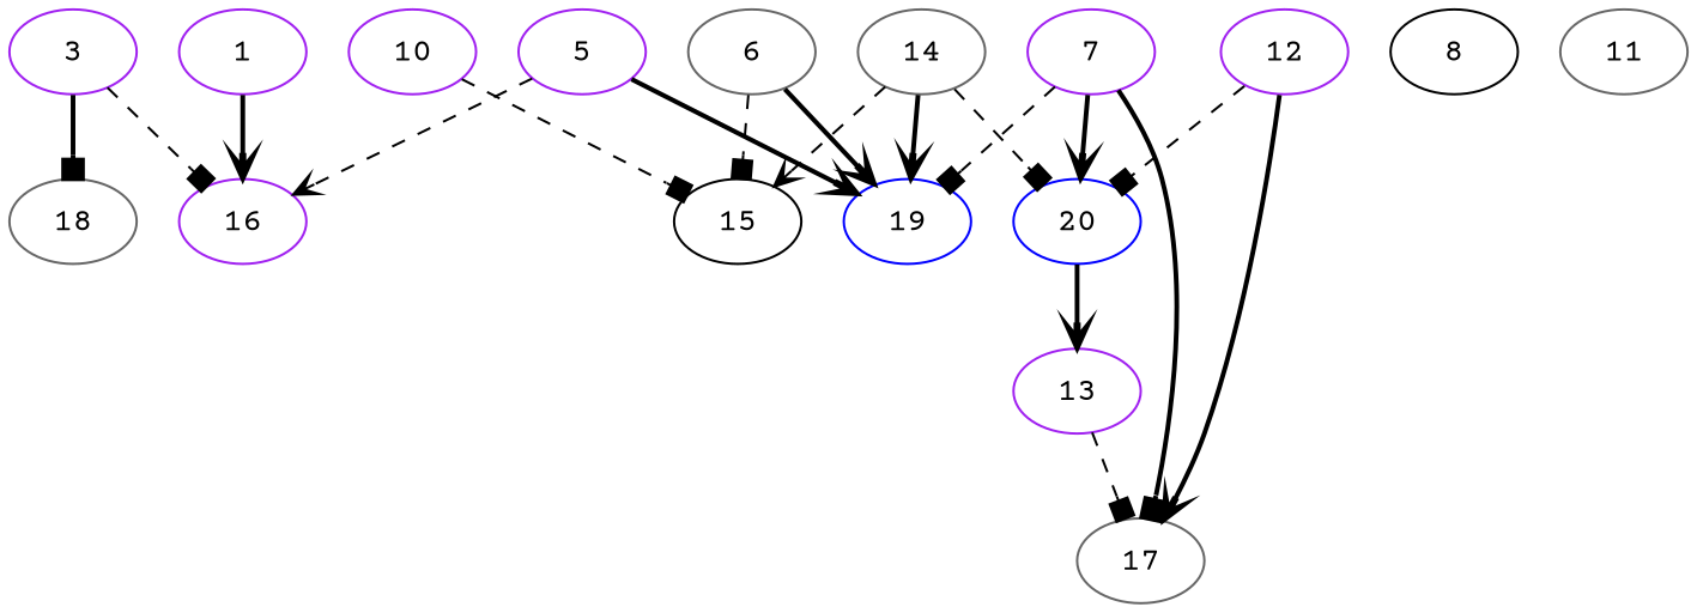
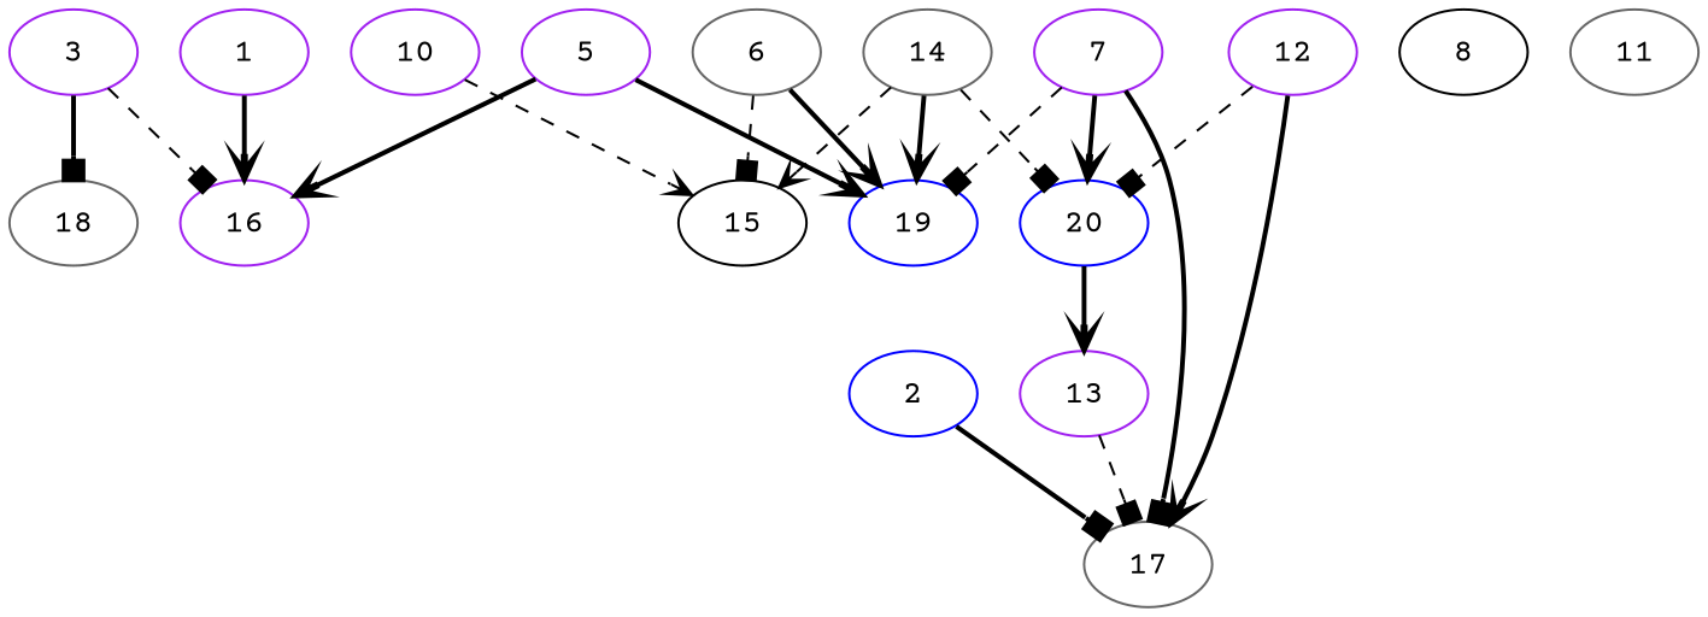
  digraph {
    fontname="Courier Prime"
    node [alpha=0.12 color=purple fontname="Courier Prime"]
    edge [arrowhead=box fontname="Courier Prime" style=bold]
    1 [alpha=0.13 expect_size=41731072]
    16 [alpha=0.04 expect_size=26502144]
+   2 [alpha=0.06 color=blue expect_size=29830144]
    17 [color=gray40 expect_size=6470656]
    3 [alpha=0.08 expect_size=6288384]
    18 [alpha=0.17 color=gray40 expect_size=52071424]
    15 [alpha=0.02 color=black expect_size=29428736]
    5 [alpha=0.19 expect_size=37401600]
    19 [alpha=0.15 color=blue expect_size=13597696]
    6 [color=gray40 expect_size=30309376]
    7 [alpha=0.19 expect_size=48974848]
    20 [alpha=0.14 color=blue expect_size=45584384]
    13 [alpha=0.10 expect_size=20139008]
    8 [alpha=0.04 color=black expect_size=29377536]
    10 [expect_size=39009280]
    11 [alpha=0.19 color=gray40 expect_size=20765696]
    12 [alpha=0.07 expect_size=52396032]
    14 [alpha=0.14 color=gray40 expect_size=40134656]
    1 -> 16 [arrowhead=vee]
+   2 -> 17
    3 -> 16 [style=dashed]
    3 -> 18
-   5 -> 16 [arrowhead=vee style=dashed]
+   5 -> 16 [arrowhead=vee]
    5 -> 19 [arrowhead=vee]
    6 -> 15 [style=dashed]
    6 -> 19 [arrowhead=vee]
    7 -> 17
    7 -> 19 [style=dashed]
    7 -> 20 [arrowhead=vee]
    20 -> 13 [arrowhead=vee]
    13 -> 17 [style=dashed]
-   10 -> 15 [style=dashed]
+   10 -> 15 [arrowhead=vee style=dashed]
    12 -> 17 [arrowhead=vee]
    12 -> 20 [style=dashed]
    14 -> 15 [arrowhead=vee style=dashed]
    14 -> 19 [arrowhead=vee]
    14 -> 20 [style=dashed]
  }
